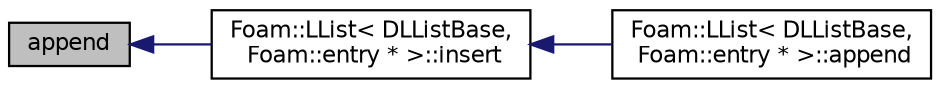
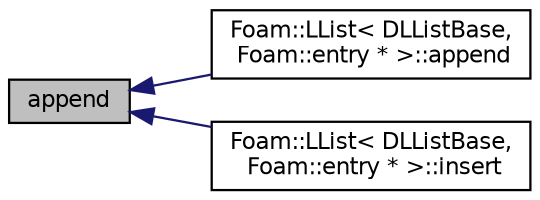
  digraph {
    rankdir=LR
    node [color=black fontname=Helvetica fontsize=10 shape=record]
    edge [color=midnightblue dir=back fontname=Helvetica fontsize=10 labelfontname=Helvetica labelfontsize=10 style=solid]
    n1 [fillcolor=grey75 fontcolor=black height=0.2 label=append style=filled width=0.4]
    n2 [height=0.2 label="Foam::LList\< DLListBase,\l Foam::entry * \>::append" width=0.4]
    n3 [height=0.2 label="Foam::LList\< DLListBase,\l Foam::entry * \>::insert" width=0.4]
-   n3 -> n2
+   n1 -> n2
    n1 -> n3
  }
